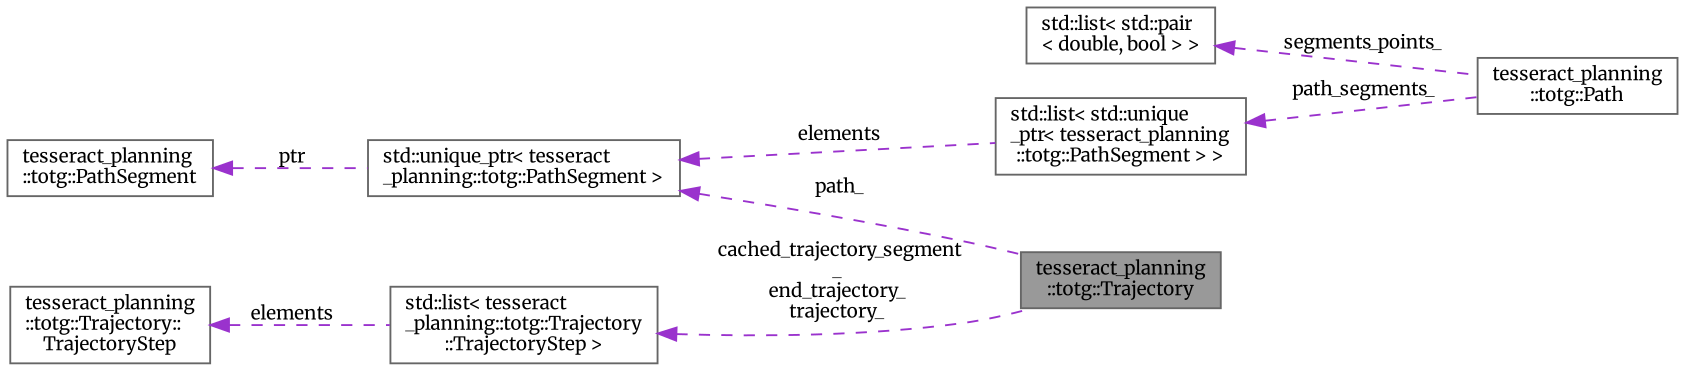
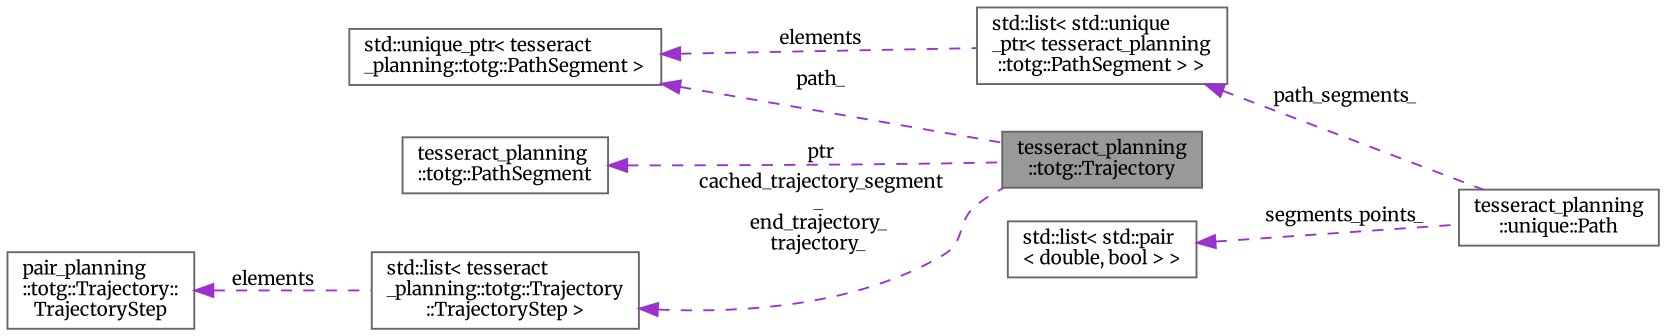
  digraph {
    fontname=Merriweather
    rankdir=LR
    node [color=gray40 fillcolor=white fontname=Merriweather fontsize=10 shape=box style=filled]
    edge [color=darkorchid3 dir=back fontname=Merriweather fontsize=10 labelfontname=Helvetica labelfontsize=10 style=dashed]
    n1 [fillcolor=grey60 fontcolor=black height=0.2 label="tesseract_planning\l::totg::Trajectory" width=0.4]
-   n2 [height=0.2 label="tesseract_planning\l::totg::Path" width=0.4]
+   n2 [height=0.2 label="tesseract_planning\l::unique::Path" width=0.4]
    n3 [height=0.2 label="std::list\< std::pair\l\< double, bool \> \>" width=0.4]
    n4 [height=0.2 label="std::list\< std::unique\l_ptr\< tesseract_planning\l::totg::PathSegment \> \>" width=0.4]
    n5 [height=0.2 label="std::unique_ptr\< tesseract\l_planning::totg::PathSegment \>" width=0.4]
    n6 [height=0.2 label="tesseract_planning\l::totg::PathSegment" width=0.4]
    n7 [height=0.2 label="std::list\< tesseract\l_planning::totg::Trajectory\l::TrajectoryStep \>" width=0.4]
-   n8 [height=0.2 label="tesseract_planning\l::totg::Trajectory::\lTrajectoryStep" width=0.4]
+   n8 [height=0.2 label="pair_planning\l::totg::Trajectory::\lTrajectoryStep" width=0.4]
    n3 -> n2 [label=" segments_points_"]
    n4 -> n2 [label=" path_segments_"]
    n5 -> n1 [label=" path_"]
    n5 -> n4 [label=" elements"]
-   n6 -> n5 [label=" ptr"]
+   n6 -> n1 [label=" ptr"]
    n7 -> n1 [label=" cached_trajectory_segment\l_\nend_trajectory_\ntrajectory_"]
    n8 -> n7 [label=" elements"]
  }
